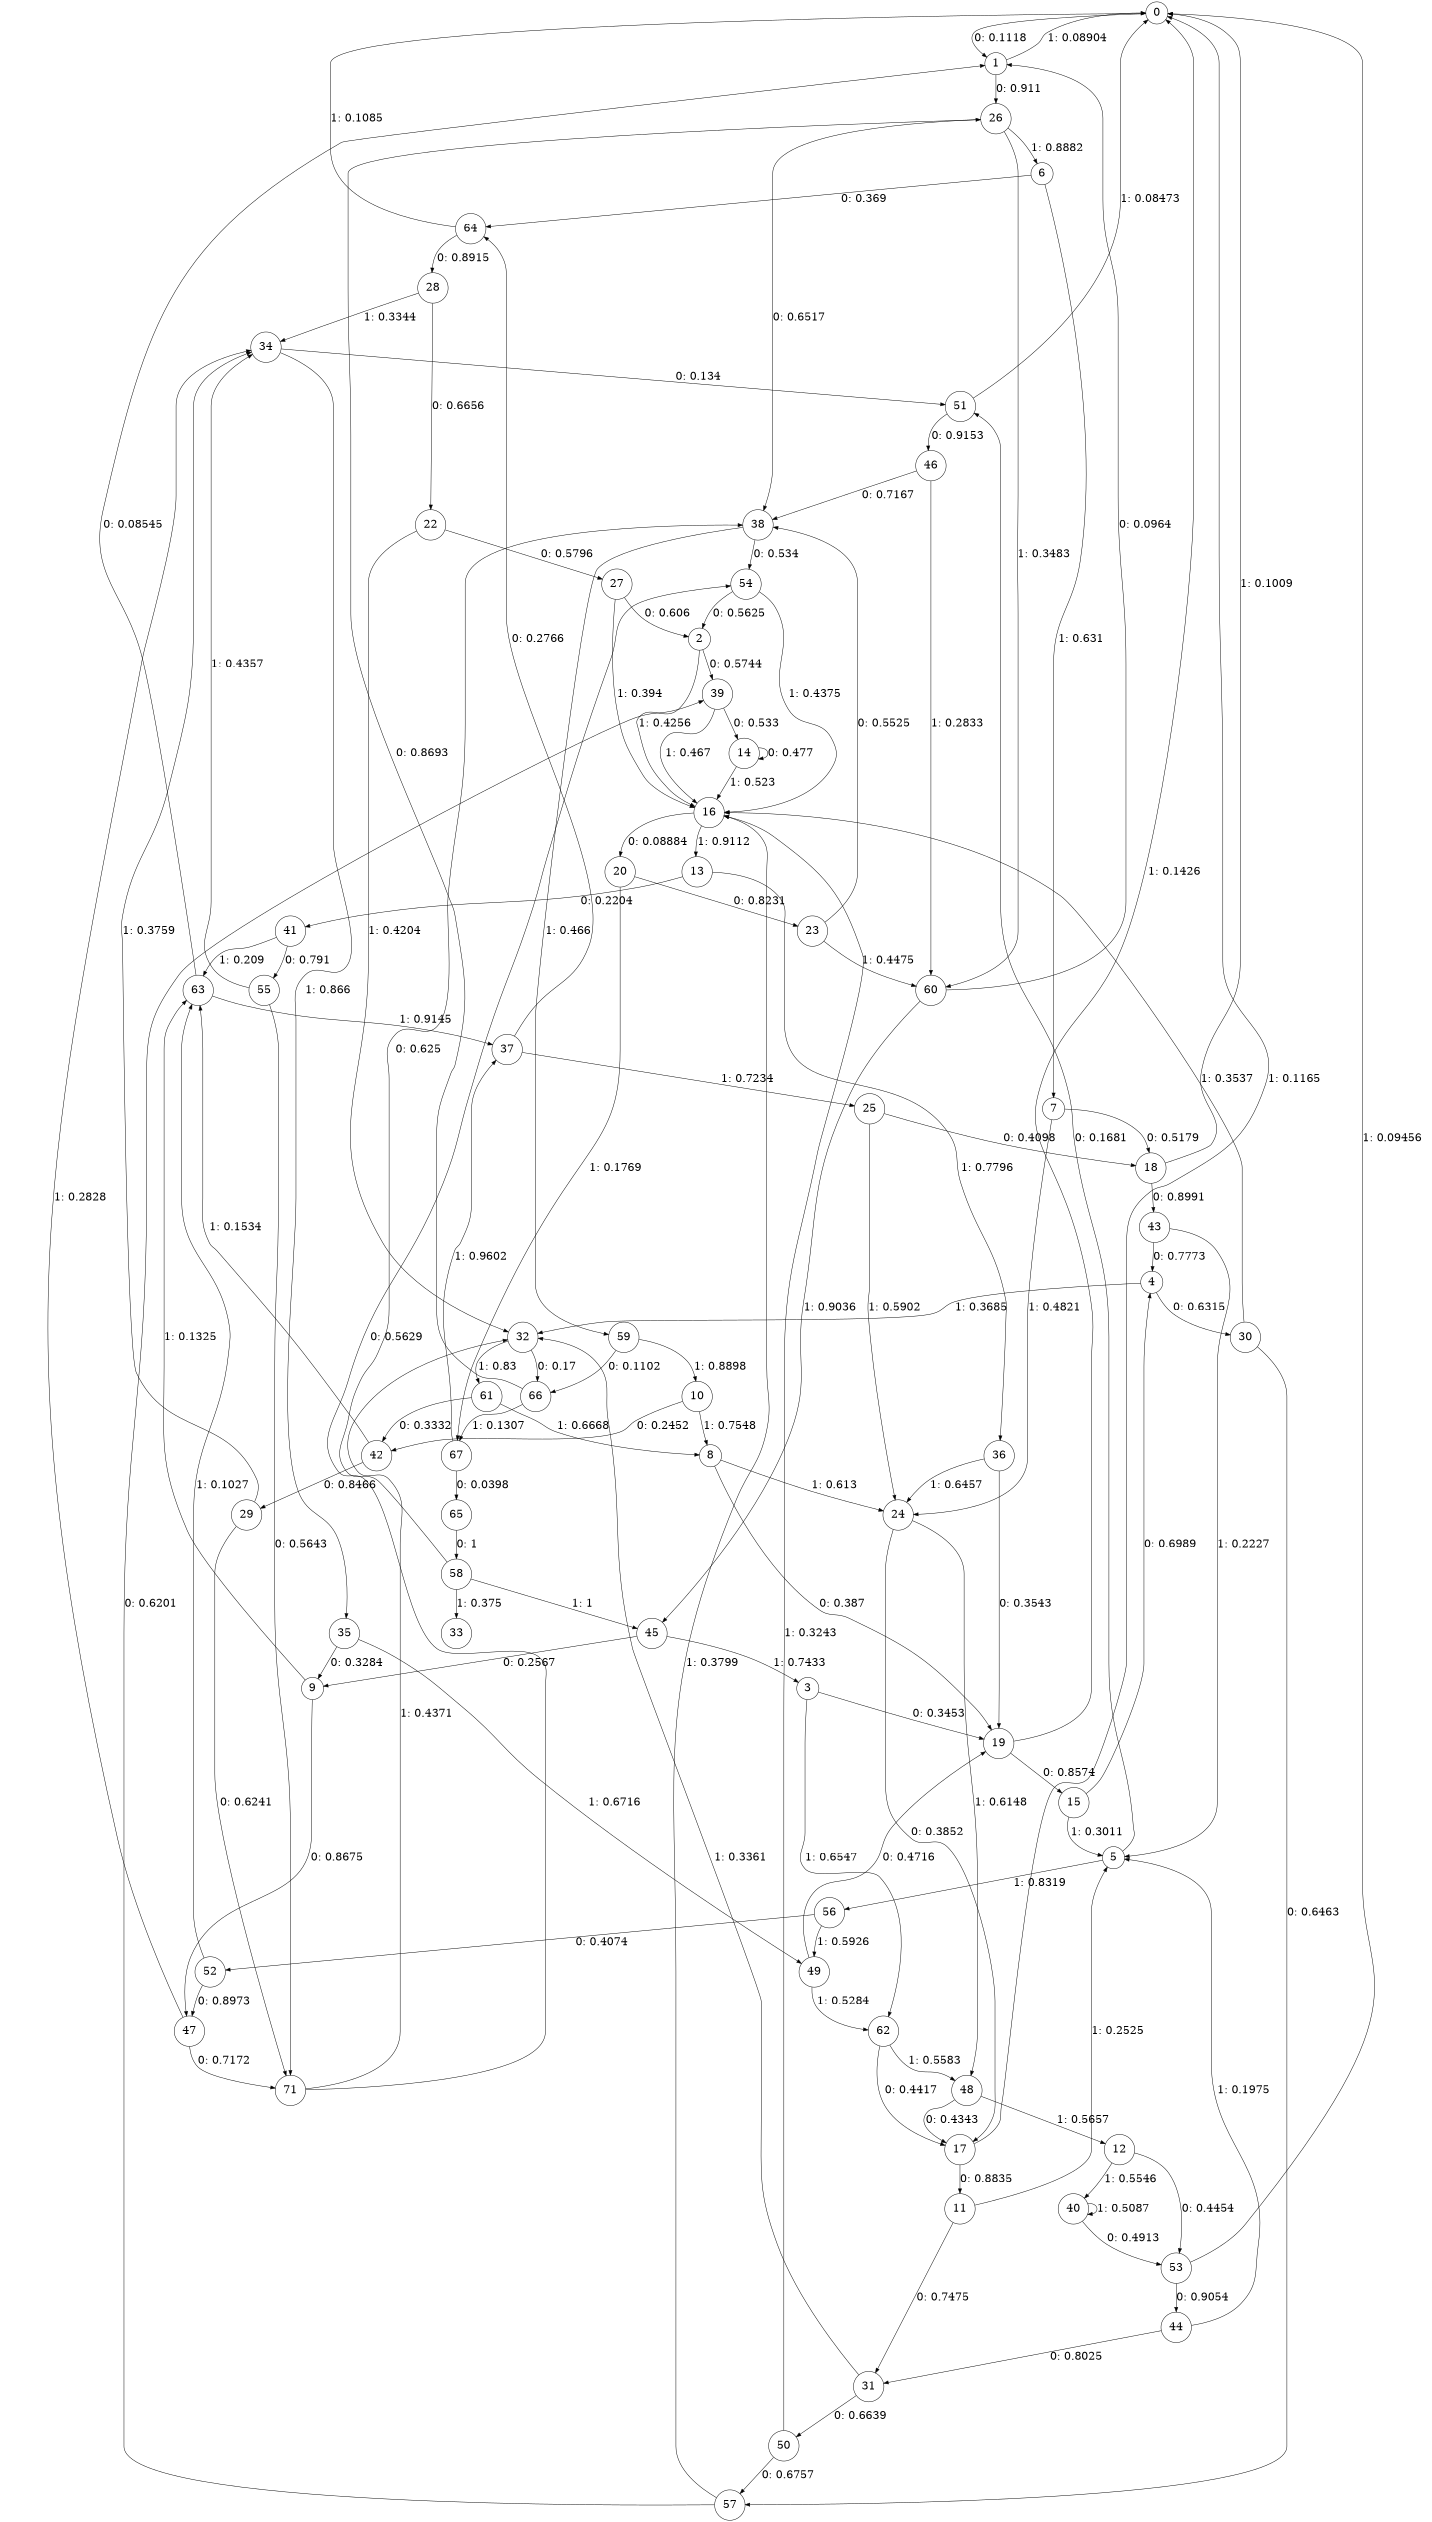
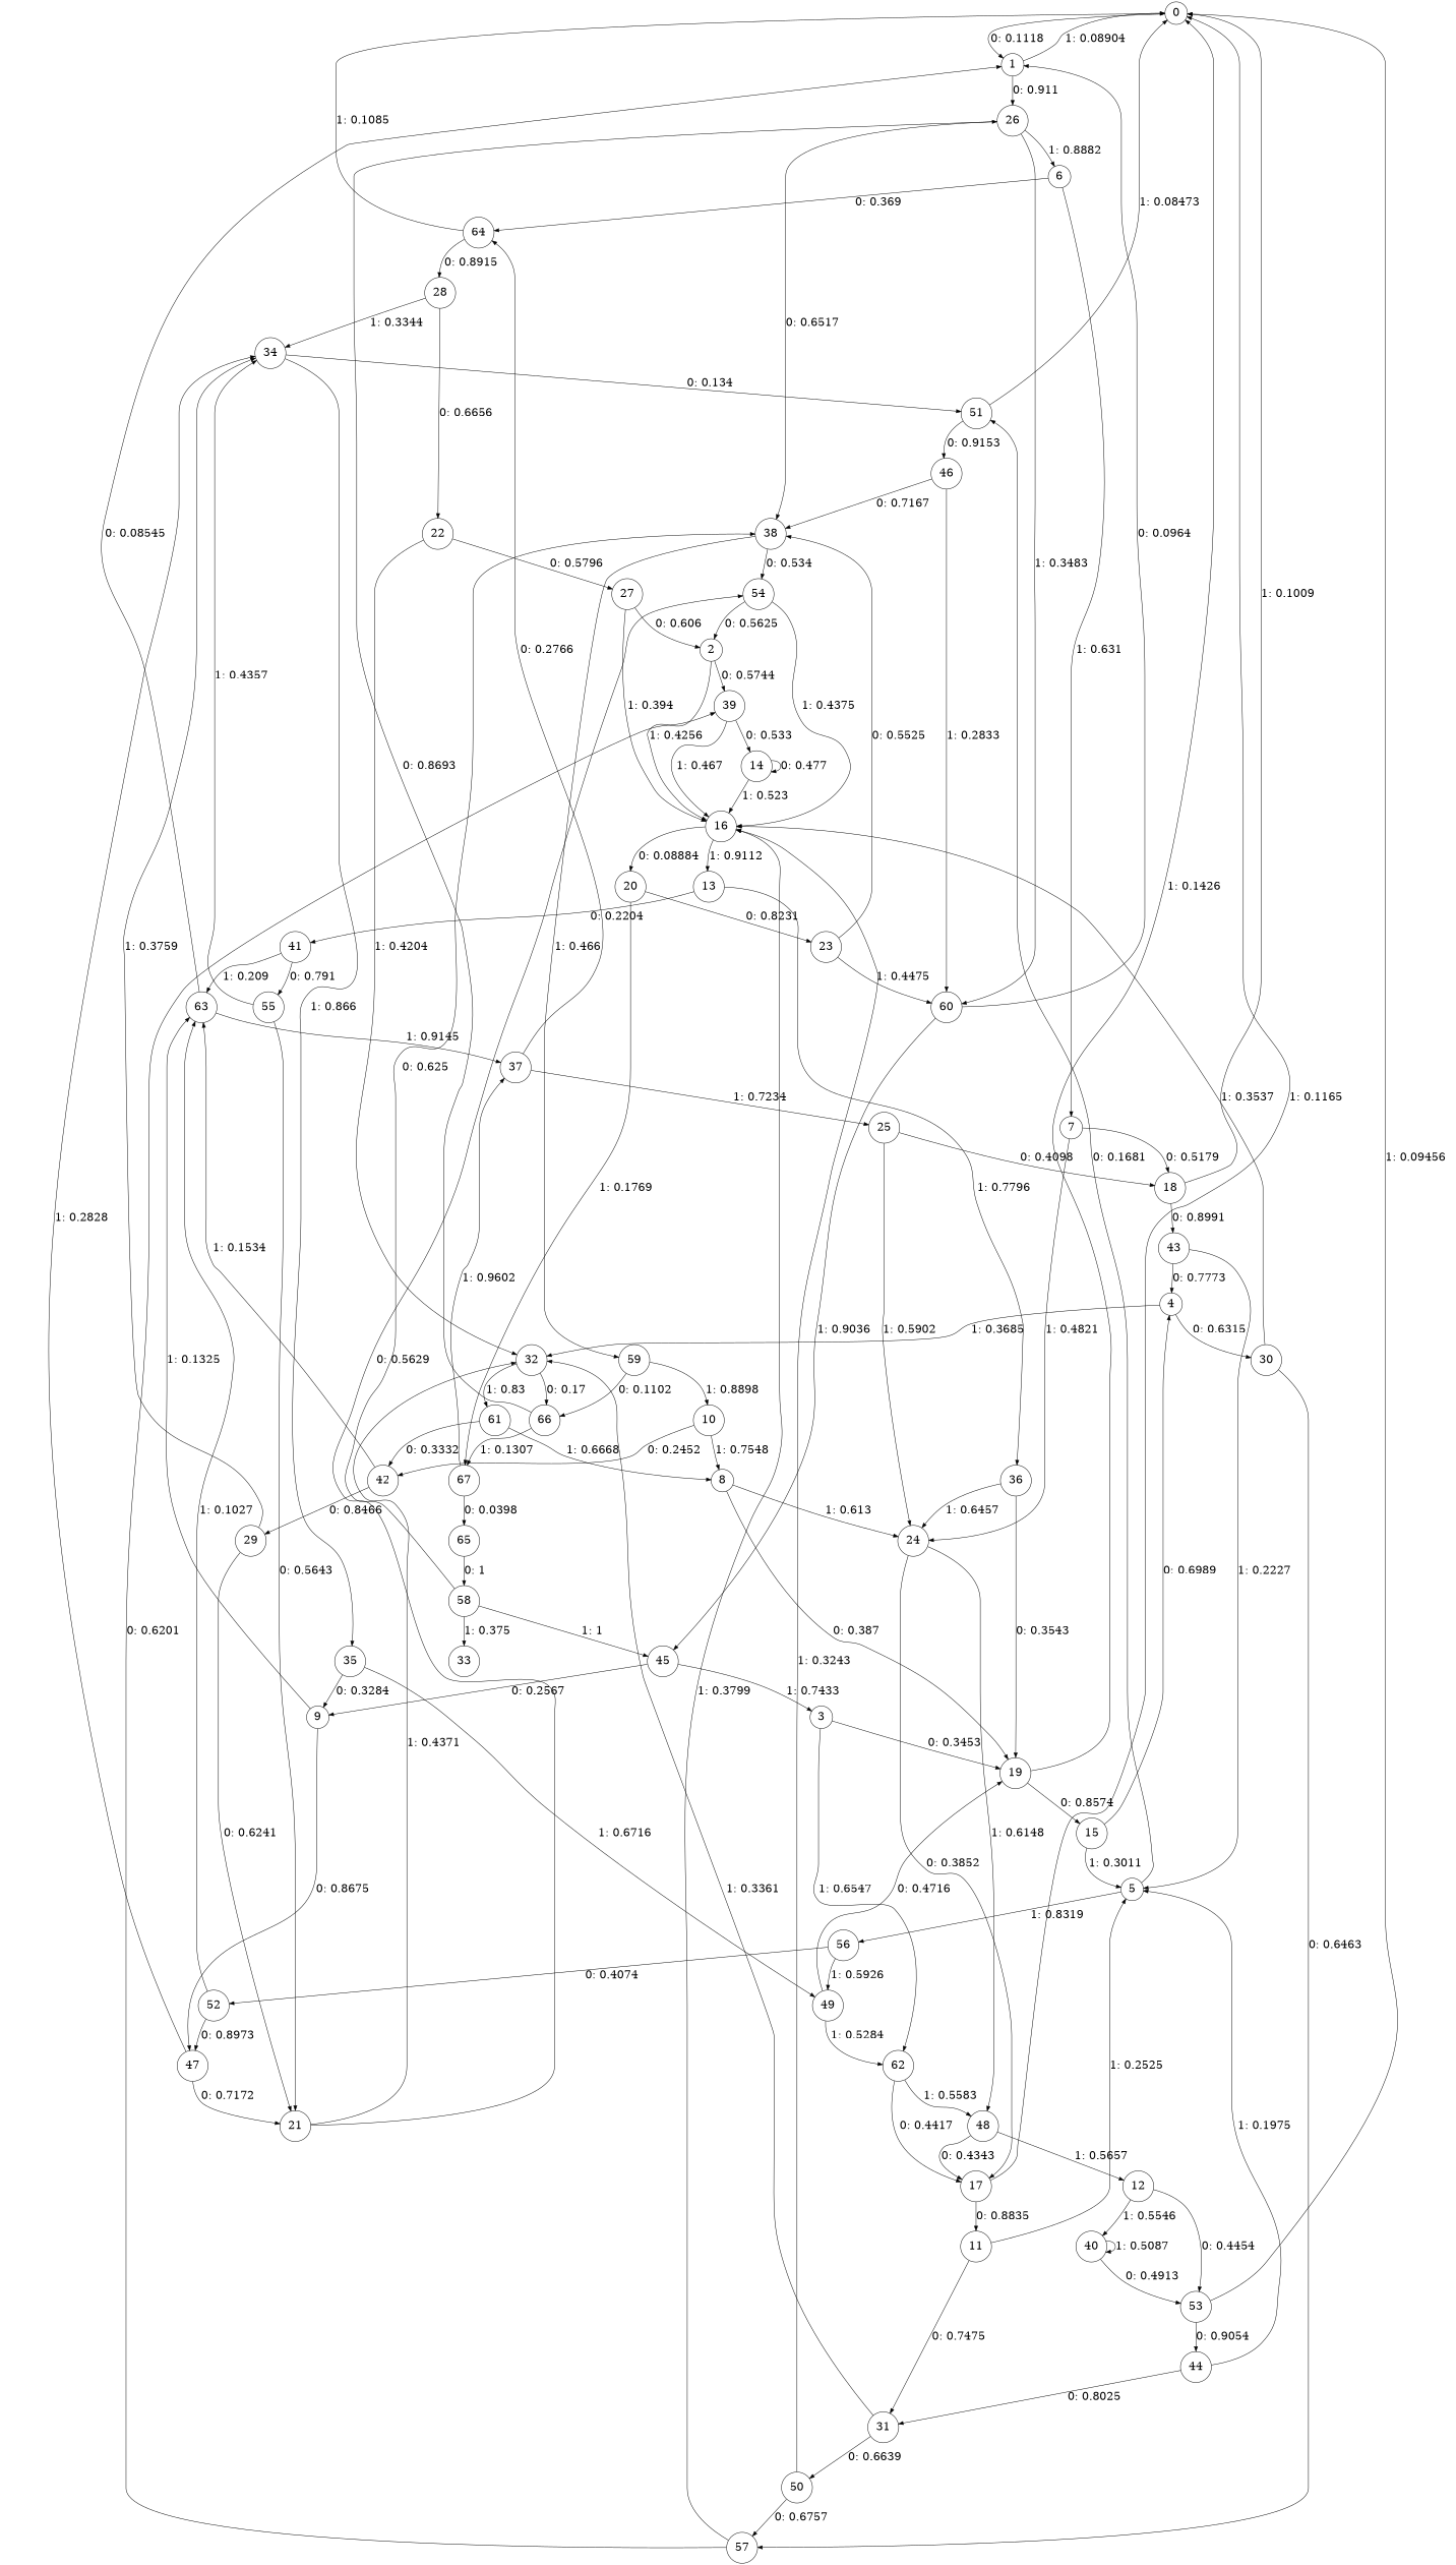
  digraph {
    node [fontsize=24 shape=circle]
    edge [fontsize=24]
    0
    1
    26
    6
    64
    7
    38
    60
    28
    18
    24
    54
    59
    45
    2
    39
    16
    14
    13
    20
    41
    36
    23
    67
    3
    19
    62
    15
    17
    48
    4
    5
    11
    12
    30
    32
    57
    66
    61
    8
    42
    51
    56
    46
    49
    52
    47
    63
    34
    22
    43
    9
-   21 [label=71]
+   21
    37
    35
    25
    10
    29
    31
    50
    53
    40
    44
    55
    65
    58
    27
    33
    0 -> 1 [label="0: 0.1118   "]
    1 -> 0 [label="1: 0.08904  "]
    1 -> 26 [label="0: 0.911    "]
    26 -> 6 [label="1: 0.8882   "]
    26 -> 38 [label="0: 0.6517   "]
    26 -> 60 [label="1: 0.3483   "]
    6 -> 64 [label="0: 0.369    "]
    6 -> 7 [label="1: 0.631    "]
    64 -> 0 [label="1: 0.1085   "]
    64 -> 28 [label="0: 0.8915   "]
    7 -> 18 [label="0: 0.5179   "]
    7 -> 24 [label="1: 0.4821   "]
    38 -> 54 [label="0: 0.534    "]
    38 -> 59 [label="1: 0.466    "]
    60 -> 1 [label="0: 0.0964   "]
    60 -> 45 [label="1: 0.9036   "]
    28 -> 34 [label="1: 0.3344   "]
    28 -> 22 [label="0: 0.6656   "]
    18 -> 0 [label="1: 0.1009   "]
    18 -> 43 [label="0: 0.8991   "]
    24 -> 17 [label="0: 0.3852   "]
    24 -> 48 [label="1: 0.6148   "]
    54 -> 2 [label="0: 0.5625   "]
    54 -> 16 [label="1: 0.4375   "]
    59 -> 66 [label="0: 0.1102   "]
    59 -> 10 [label="1: 0.8898   "]
    45 -> 3 [label="1: 0.7433   "]
    45 -> 9 [label="0: 0.2567   "]
    2 -> 39 [label="0: 0.5744   "]
    2 -> 16 [label="1: 0.4256   "]
    39 -> 16 [label="1: 0.467    "]
    39 -> 14 [label="0: 0.533    "]
    16 -> 13 [label="1: 0.9112   "]
    16 -> 20 [label="0: 0.08884  "]
    14 -> 16 [label="1: 0.523    "]
    14 -> 14 [label="0: 0.477    "]
    13 -> 41 [label="0: 0.2204   "]
    13 -> 36 [label="1: 0.7796   "]
    20 -> 23 [label="0: 0.8231   "]
    20 -> 67 [label="1: 0.1769   "]
    41 -> 63 [label="1: 0.209    "]
    41 -> 55 [label="0: 0.791    "]
    36 -> 24 [label="1: 0.6457   "]
    36 -> 19 [label="0: 0.3543   "]
    23 -> 38 [label="0: 0.5525   "]
    23 -> 60 [label="1: 0.4475   "]
    67 -> 37 [label="1: 0.9602   "]
    67 -> 65 [label="0: 0.0398   "]
    3 -> 19 [label="0: 0.3453   "]
    3 -> 62 [label="1: 0.6547   "]
    19 -> 0 [label="1: 0.1426   "]
    19 -> 15 [label="0: 0.8574   "]
    62 -> 17 [label="0: 0.4417   "]
    62 -> 48 [label="1: 0.5583   "]
    15 -> 4 [label="0: 0.6989   "]
    15 -> 5 [label="1: 0.3011   "]
    17 -> 0 [label="1: 0.1165   "]
    17 -> 11 [label="0: 0.8835   "]
    48 -> 17 [label="0: 0.4343   "]
    48 -> 12 [label="1: 0.5657   "]
    4 -> 30 [label="0: 0.6315   "]
    4 -> 32 [label="1: 0.3685   "]
    5 -> 51 [label="0: 0.1681   "]
    5 -> 56 [label="1: 0.8319   "]
    11 -> 5 [label="1: 0.2525   "]
    11 -> 31 [label="0: 0.7475   "]
    12 -> 53 [label="0: 0.4454   "]
    12 -> 40 [label="1: 0.5546   "]
    30 -> 16 [label="1: 0.3537   "]
    30 -> 57 [label="0: 0.6463   "]
    32 -> 66 [label="0: 0.17     "]
    32 -> 61 [label="1: 0.83     "]
    57 -> 39 [label="0: 0.6201   "]
    57 -> 16 [label="1: 0.3799   "]
    66 -> 26 [label="0: 0.8693   "]
    66 -> 67 [label="1: 0.1307   "]
    61 -> 8 [label="1: 0.6668   "]
    61 -> 42 [label="0: 0.3332   "]
    8 -> 24 [label="1: 0.613    "]
    8 -> 19 [label="0: 0.387    "]
    42 -> 63 [label="1: 0.1534   "]
    42 -> 29 [label="0: 0.8466   "]
    51 -> 0 [label="1: 0.08473  "]
    51 -> 46 [label="0: 0.9153   "]
    56 -> 49 [label="1: 0.5926   "]
    56 -> 52 [label="0: 0.4074   "]
    46 -> 38 [label="0: 0.7167   "]
    46 -> 60 [label="1: 0.2833   "]
    49 -> 19 [label="0: 0.4716   "]
    49 -> 62 [label="1: 0.5284   "]
    52 -> 47 [label="0: 0.8973   "]
    52 -> 63 [label="1: 0.1027   "]
    47 -> 34 [label="1: 0.2828   "]
    47 -> 21 [label="0: 0.7172   "]
    63 -> 1 [label="0: 0.08545  "]
    63 -> 37 [label="1: 0.9145   "]
    34 -> 51 [label="0: 0.134    "]
    34 -> 35 [label="1: 0.866    "]
    22 -> 32 [label="1: 0.4204   "]
    22 -> 27 [label="0: 0.5796   "]
    43 -> 4 [label="0: 0.7773   "]
    43 -> 5 [label="1: 0.2227   "]
    9 -> 47 [label="0: 0.8675   "]
    9 -> 63 [label="1: 0.1325   "]
    21 -> 54 [label="0: 0.5629   "]
    21 -> 32 [label="1: 0.4371   "]
    37 -> 64 [label="0: 0.2766   "]
    37 -> 25 [label="1: 0.7234   "]
    35 -> 49 [label="1: 0.6716   "]
    35 -> 9 [label="0: 0.3284   "]
    25 -> 18 [label="0: 0.4098   "]
    25 -> 24 [label="1: 0.5902   "]
    10 -> 8 [label="1: 0.7548   "]
    10 -> 42 [label="0: 0.2452   "]
    29 -> 34 [label="1: 0.3759   "]
    29 -> 21 [label="0: 0.6241   "]
    31 -> 32 [label="1: 0.3361   "]
    31 -> 50 [label="0: 0.6639   "]
    50 -> 16 [label="1: 0.3243   "]
    50 -> 57 [label="0: 0.6757   "]
    53 -> 0 [label="1: 0.09456  "]
    53 -> 44 [label="0: 0.9054   "]
    40 -> 53 [label="0: 0.4913   "]
    40 -> 40 [label="1: 0.5087   "]
    44 -> 5 [label="1: 0.1975   "]
    44 -> 31 [label="0: 0.8025   "]
    55 -> 34 [label="1: 0.4357   "]
    55 -> 21 [label="0: 0.5643   "]
    65 -> 58 [label="0: 1        "]
    58 -> 38 [label="0: 0.625    "]
    58 -> 45 [label="1: 1        "]
    58 -> 33 [label="1: 0.375    "]
    27 -> 2 [label="0: 0.606    "]
    27 -> 16 [label="1: 0.394    "]
  }
